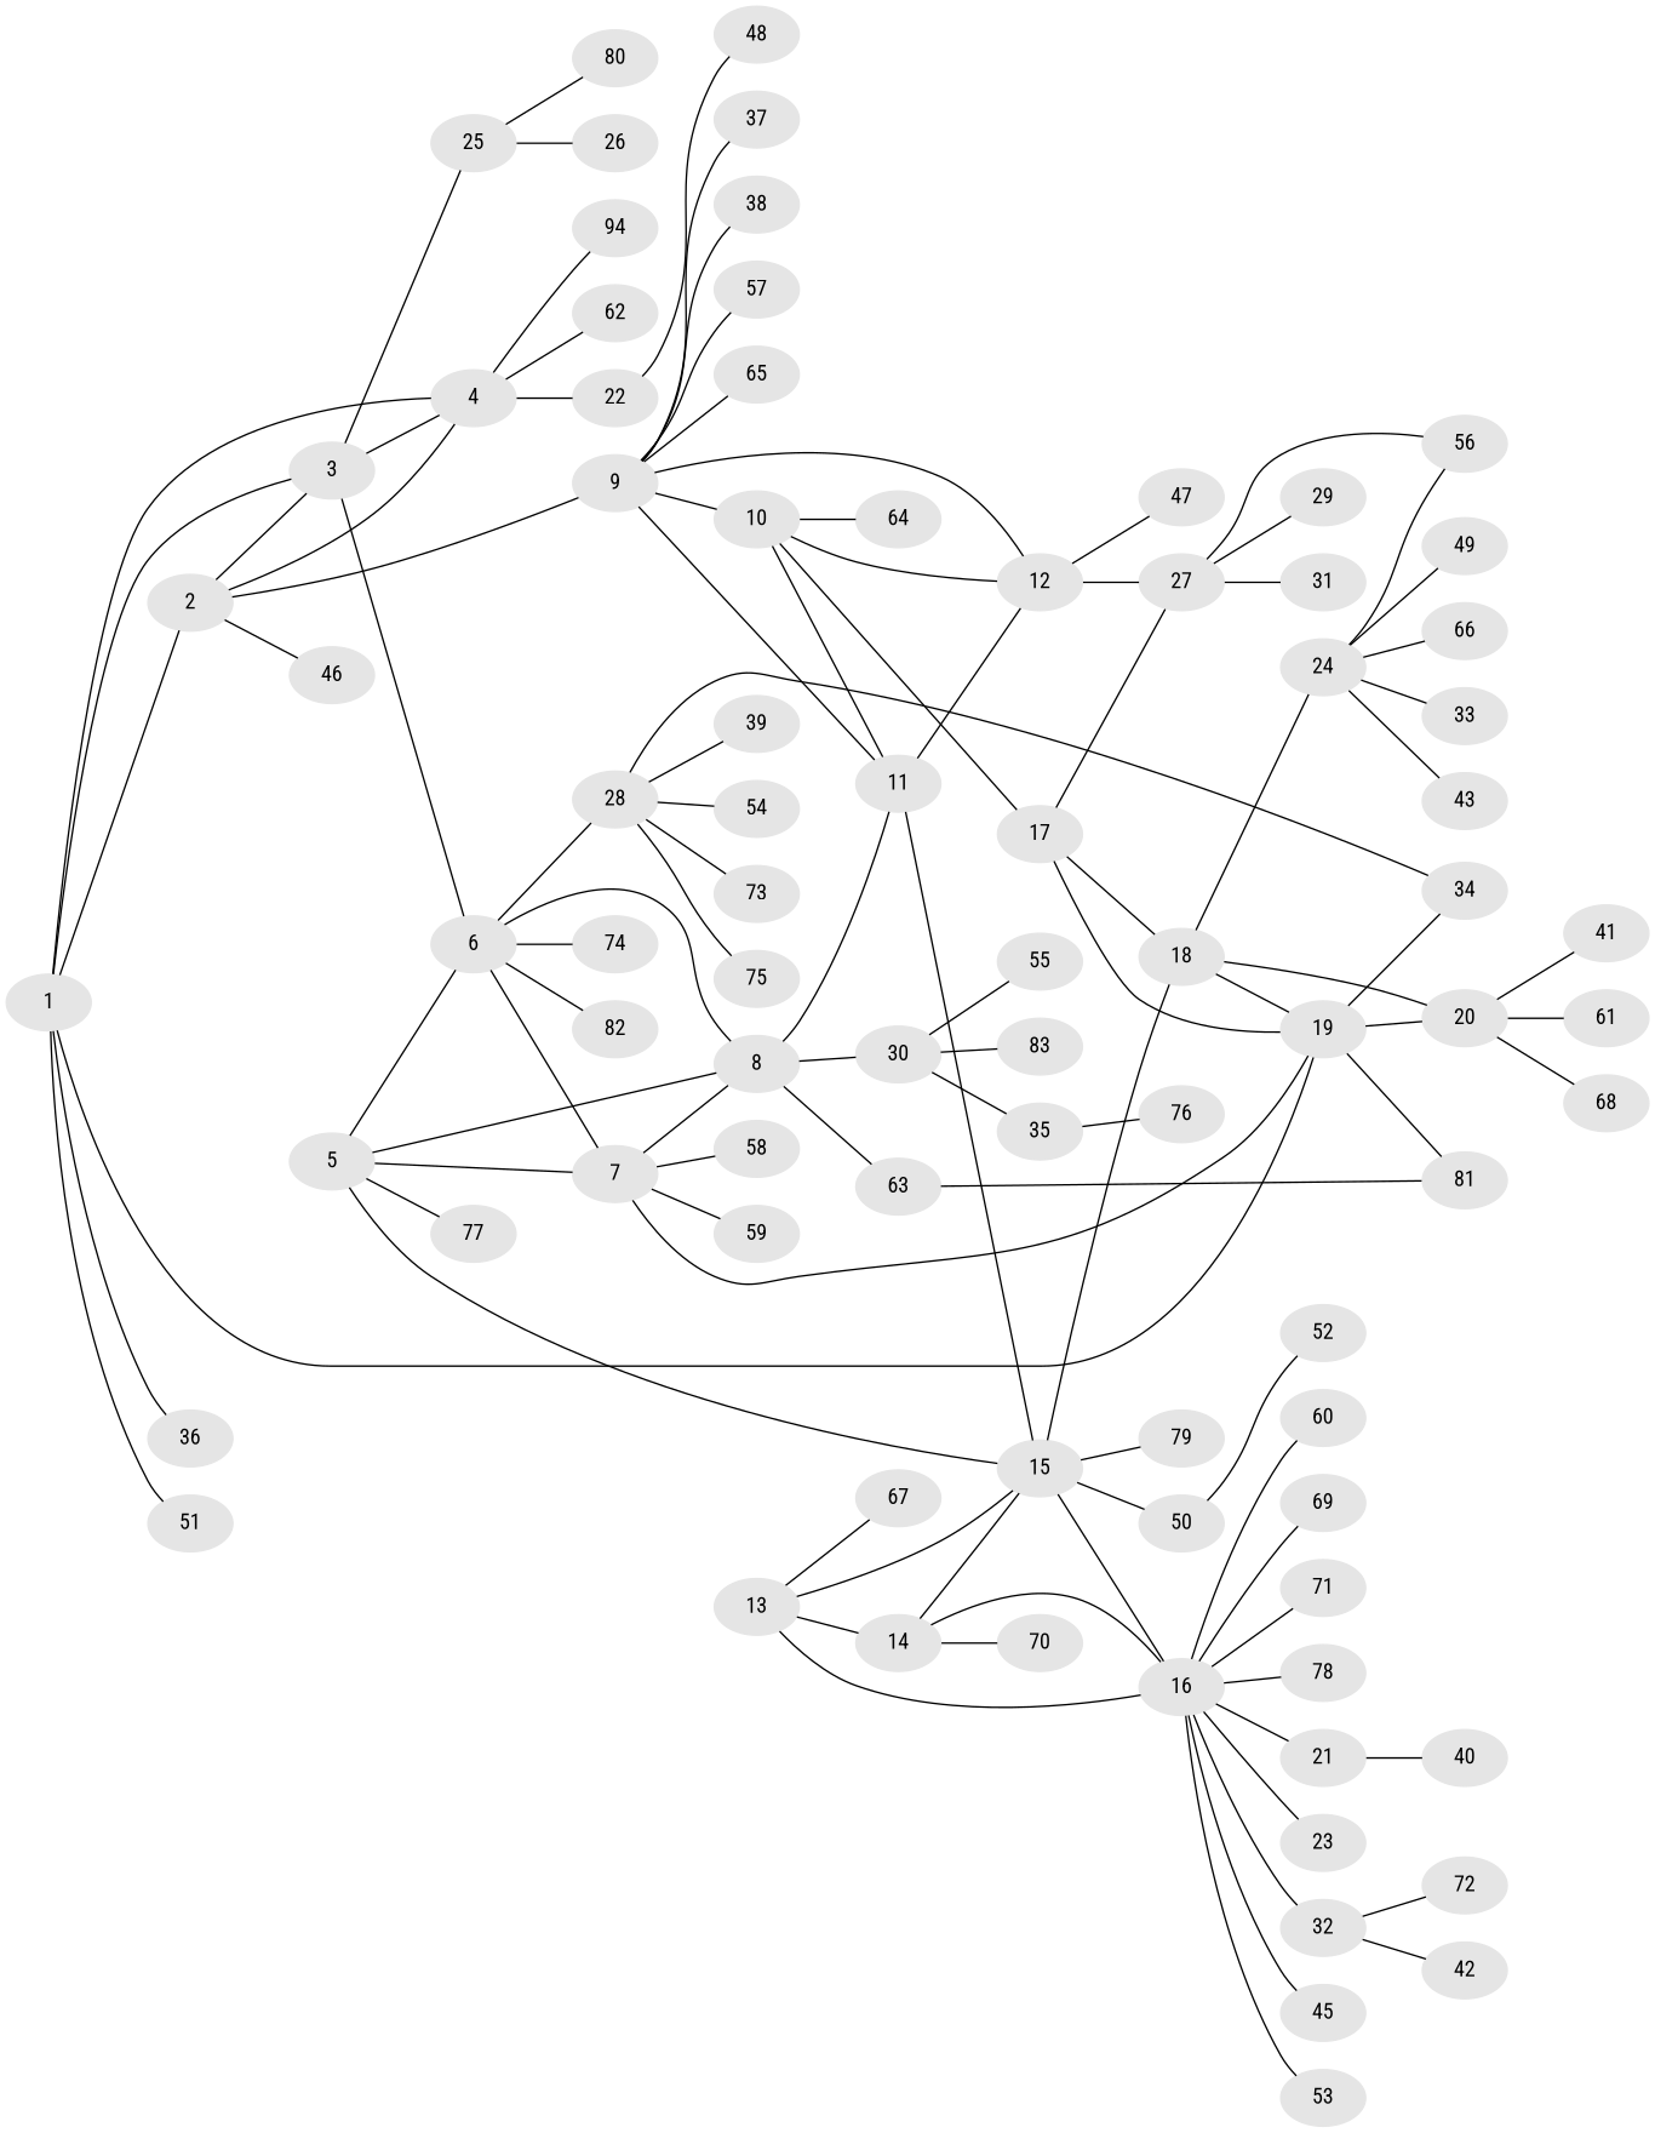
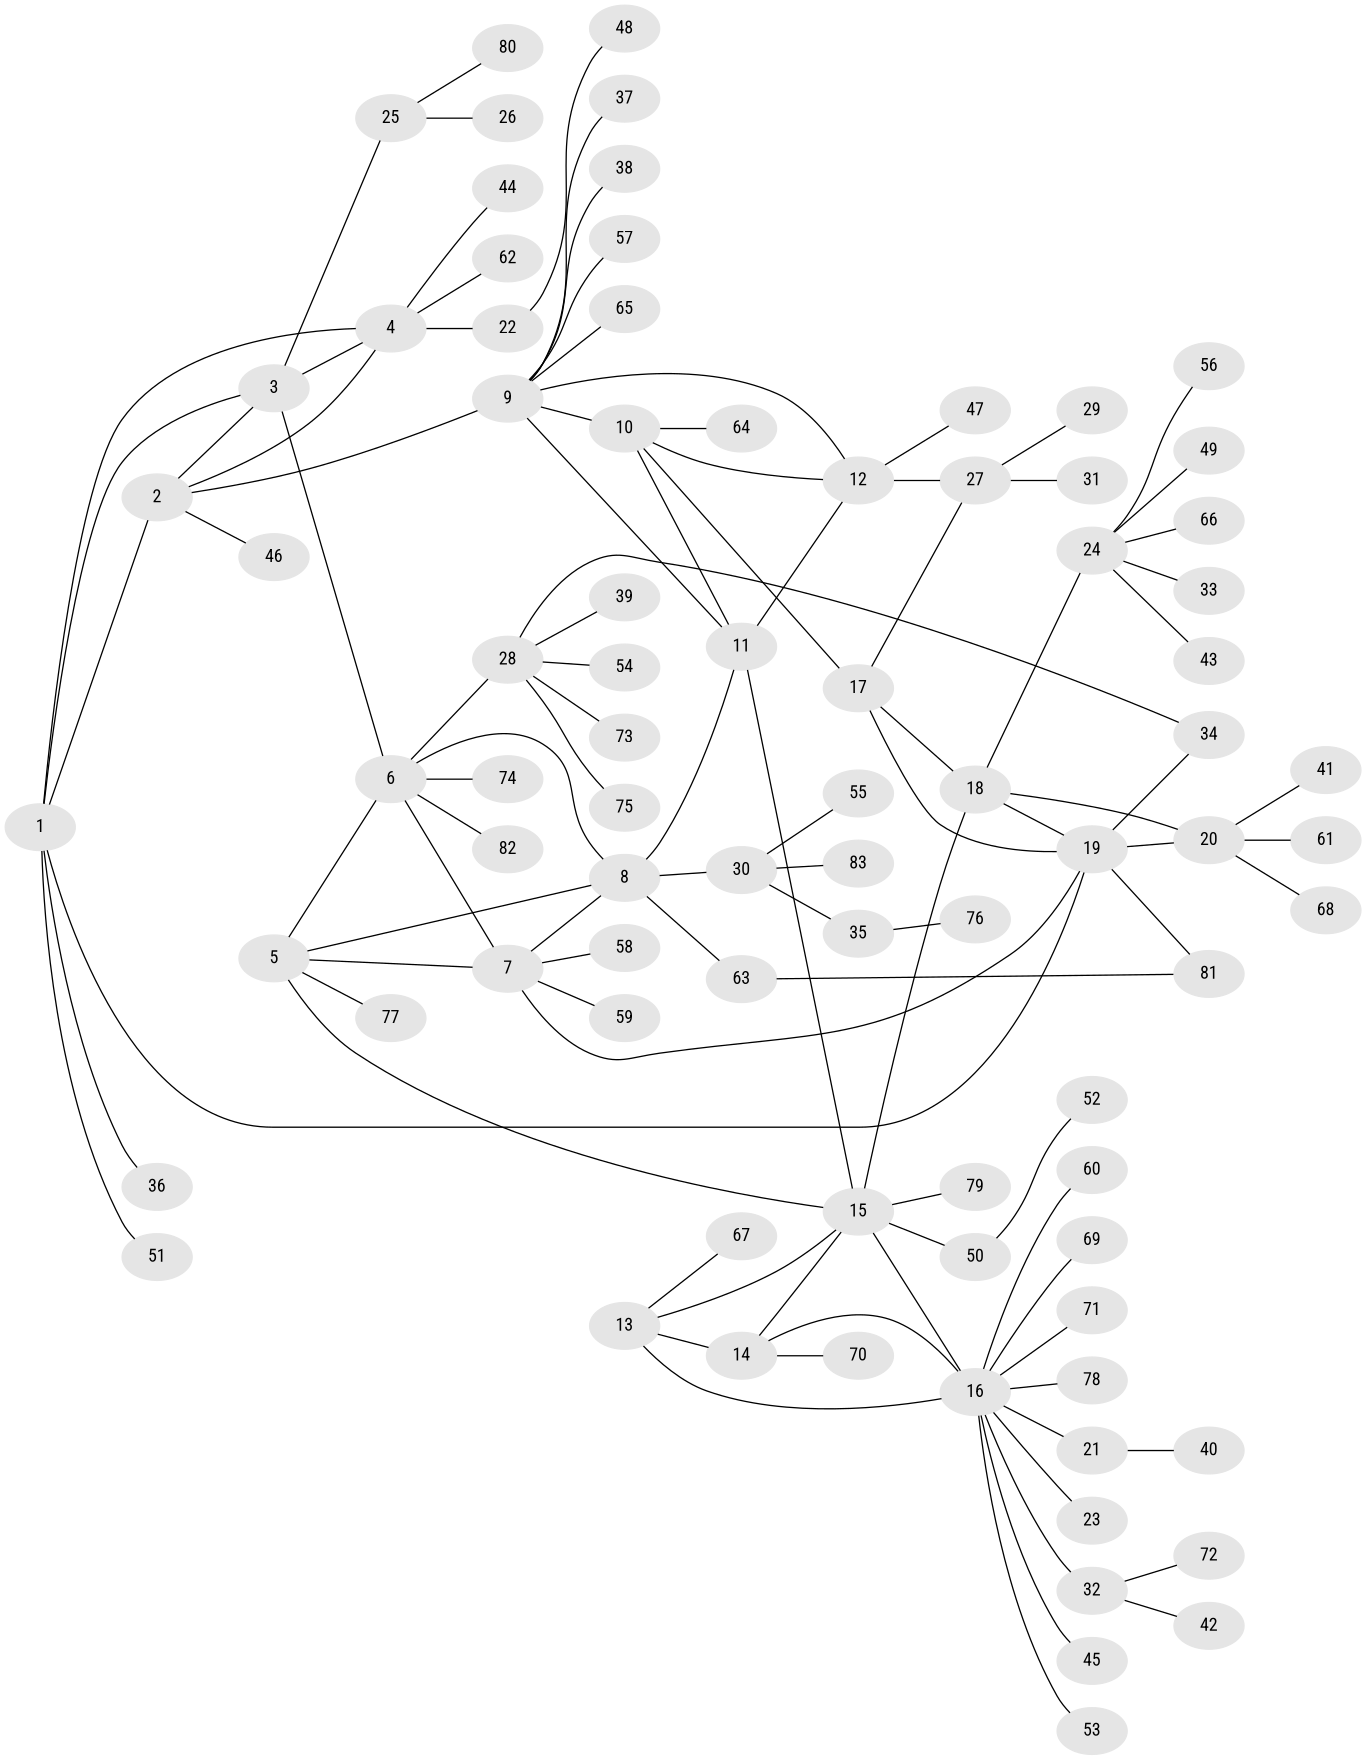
  graph {
    fontname="Roboto Condensed"
    rankdir=LR
    node [color=gray90 fontname="Roboto Condensed" style=filled]
    edge [fontname="Roboto Condensed"]
    1
    2
    3
    4
    19
    36
    51
    9
    46
    6
    25
    22
-   44 [label=94]
+   44
    62
    20
    34
    81
    11
    10
    12
    37
    38
    57
    65
    7
    8
    28
    74
    82
    26
    80
    13
    15
    14
    16
    67
    48
    5
    77
    58
    59
    30
    63
    18
    50
    79
    39
    54
    73
    75
    35
    55
    83
    17
    64
    27
    47
    56
    29
    31
    70
    21
    23
    32
    45
    53
    60
    69
    71
    78
    24
    52
    40
    42
    72
    41
    61
    68
    33
    43
    49
    66
    76
    1 -- 2
    1 -- 3
    1 -- 4
    1 -- 19
    1 -- 36
    1 -- 51
    2 -- 3
    2 -- 4
    2 -- 9
    2 -- 46
    3 -- 4
    3 -- 6
    3 -- 25
    4 -- 22
    4 -- 44
    4 -- 62
    19 -- 20
    19 -- 34
    19 -- 81
    9 -- 11
    9 -- 10
    9 -- 12
    9 -- 37
    9 -- 38
    9 -- 57
    9 -- 65
    6 -- 7
    6 -- 8
    6 -- 28
    6 -- 74
    6 -- 82
    25 -- 26
    25 -- 80
    22 -- 48
    20 -- 41
    20 -- 61
    20 -- 68
    11 -- 12
    11 -- 15
    10 -- 11
    10 -- 12
    10 -- 17
    10 -- 64
    12 -- 27
    12 -- 47
    7 -- 19
    7 -- 8
    7 -- 58
    7 -- 59
    8 -- 11
    8 -- 30
    8 -- 63
    28 -- 34
    28 -- 39
    28 -- 54
    28 -- 73
    28 -- 75
    13 -- 15
    13 -- 14
    13 -- 16
    13 -- 67
    15 -- 16
    15 -- 18
    15 -- 50
    15 -- 79
    14 -- 15
    14 -- 16
    14 -- 70
    16 -- 21
    16 -- 23
    16 -- 32
    16 -- 45
    16 -- 53
    16 -- 60
    16 -- 69
    16 -- 71
    16 -- 78
    5 -- 6
    5 -- 7
    5 -- 8
    5 -- 15
    5 -- 77
    30 -- 35
    30 -- 55
    30 -- 83
    63 -- 81
    18 -- 19
    18 -- 20
    18 -- 24
    50 -- 52
    35 -- 76
    17 -- 19
    17 -- 18
    17 -- 27
-   27 -- 56
    27 -- 29
    27 -- 31
    21 -- 40
    32 -- 42
    32 -- 72
    24 -- 56
    24 -- 33
    24 -- 43
    24 -- 49
    24 -- 66
  }
